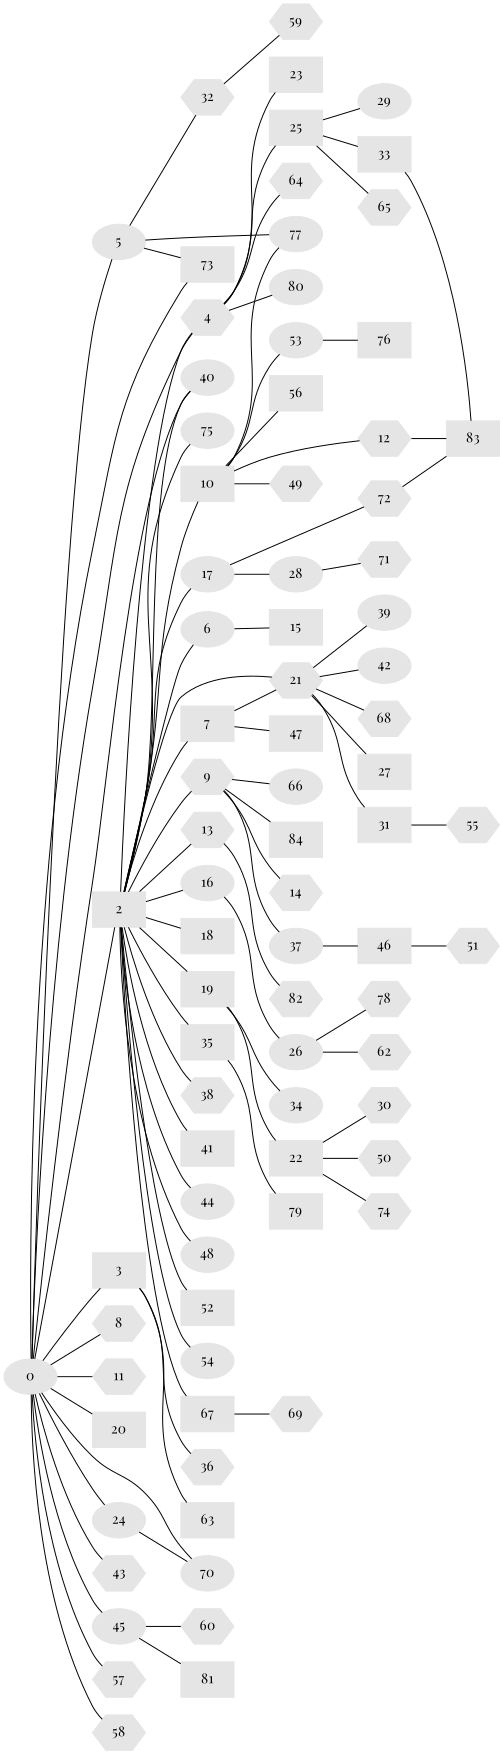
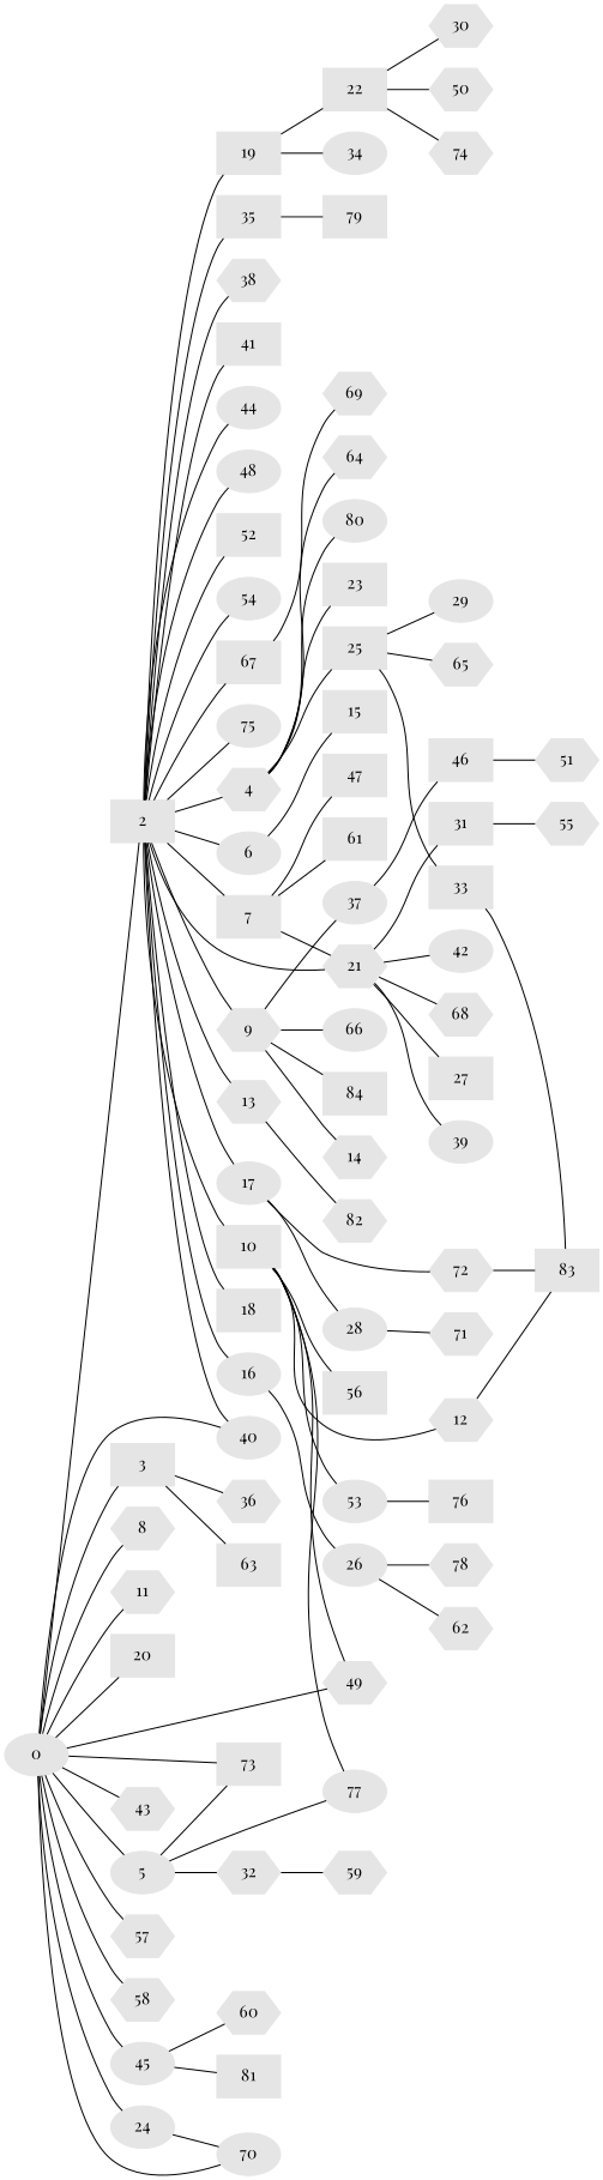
  graph {
    fontname="Playfair Display"
    rankdir=LR
    node [color=gray90 fontname="Playfair Display" shape=hexagon style=filled]
    edge [fontname="Playfair Display"]
    n1 [label=0 shape=ellipse]
    2 [shape=box]
    3 [shape=box]
    4
    5 [shape=ellipse]
    8
    11
    20 [shape=box]
    24 [shape=ellipse]
    40 [shape=ellipse]
    43
    45 [shape=ellipse]
    57
    58
    70 [shape=ellipse]
    73 [shape=box]
    6 [shape=ellipse]
    7 [shape=box]
    9
    10 [shape=box]
    13
    16 [shape=ellipse]
    17 [shape=ellipse]
    18 [shape=box]
    19 [shape=box]
    21
    35 [shape=box]
    38
    41 [shape=box]
    44 [shape=ellipse]
    48 [shape=ellipse]
    52 [shape=box]
    54 [shape=ellipse]
    67 [shape=box]
    75 [shape=ellipse]
    36
    63 [shape=box]
    23 [shape=box]
    25 [shape=box]
    64
    80 [shape=ellipse]
    32
    77 [shape=ellipse]
    60
    81 [shape=box]
    15 [shape=box]
    47 [shape=box]
+   61 [shape=box]
    14
    37 [shape=ellipse]
    66 [shape=ellipse]
    84 [shape=box]
    12
    49
    53 [shape=ellipse]
    56 [shape=box]
    82
    26 [shape=ellipse]
    28 [shape=ellipse]
    72
    22 [shape=box]
    34 [shape=ellipse]
    27 [shape=box]
    31 [shape=box]
    39 [shape=ellipse]
    42 [shape=ellipse]
    68
    79 [shape=box]
    69
    29 [shape=ellipse]
    33 [shape=box]
    65
    59
    46 [shape=box]
    83 [shape=box]
    76 [shape=box]
    62
    78
    71
    30
    50
    74
    55
    51
    n1 -- 2
    n1 -- 3
-   n1 -- 4
+   n1 -- 49
    n1 -- 5
    n1 -- 8
    n1 -- 11
    n1 -- 20
    n1 -- 24
    n1 -- 40
    n1 -- 43
    n1 -- 45
    n1 -- 57
    n1 -- 58
    n1 -- 70
    n1 -- 73
    2 -- 4
    2 -- 40
    2 -- 6
    2 -- 7
    2 -- 9
    2 -- 10
    2 -- 13
    2 -- 16
    2 -- 17
    2 -- 18
    2 -- 19
    2 -- 21
    2 -- 35
    2 -- 38
    2 -- 41
    2 -- 44
    2 -- 48
    2 -- 52
    2 -- 54
    2 -- 67
    2 -- 75
    3 -- 36
    3 -- 63
    4 -- 23
    4 -- 25
    4 -- 64
    4 -- 80
    5 -- 73
    5 -- 32
    5 -- 77
    24 -- 70
    45 -- 60
    45 -- 81
    6 -- 15
    7 -- 21
    7 -- 47
+   7 -- 61
    9 -- 14
    9 -- 37
    9 -- 66
    9 -- 84
    10 -- 77
    10 -- 12
    10 -- 49
    10 -- 53
    10 -- 56
    13 -- 82
    16 -- 26
    17 -- 28
    17 -- 72
    19 -- 22
    19 -- 34
    21 -- 27
    21 -- 31
    21 -- 39
    21 -- 42
    21 -- 68
    35 -- 79
    67 -- 69
    25 -- 29
    25 -- 33
    25 -- 65
    32 -- 59
    37 -- 46
    12 -- 83
    53 -- 76
    26 -- 62
    26 -- 78
    28 -- 71
    72 -- 83
    22 -- 30
    22 -- 50
    22 -- 74
    31 -- 55
    33 -- 83
    46 -- 51
  }
